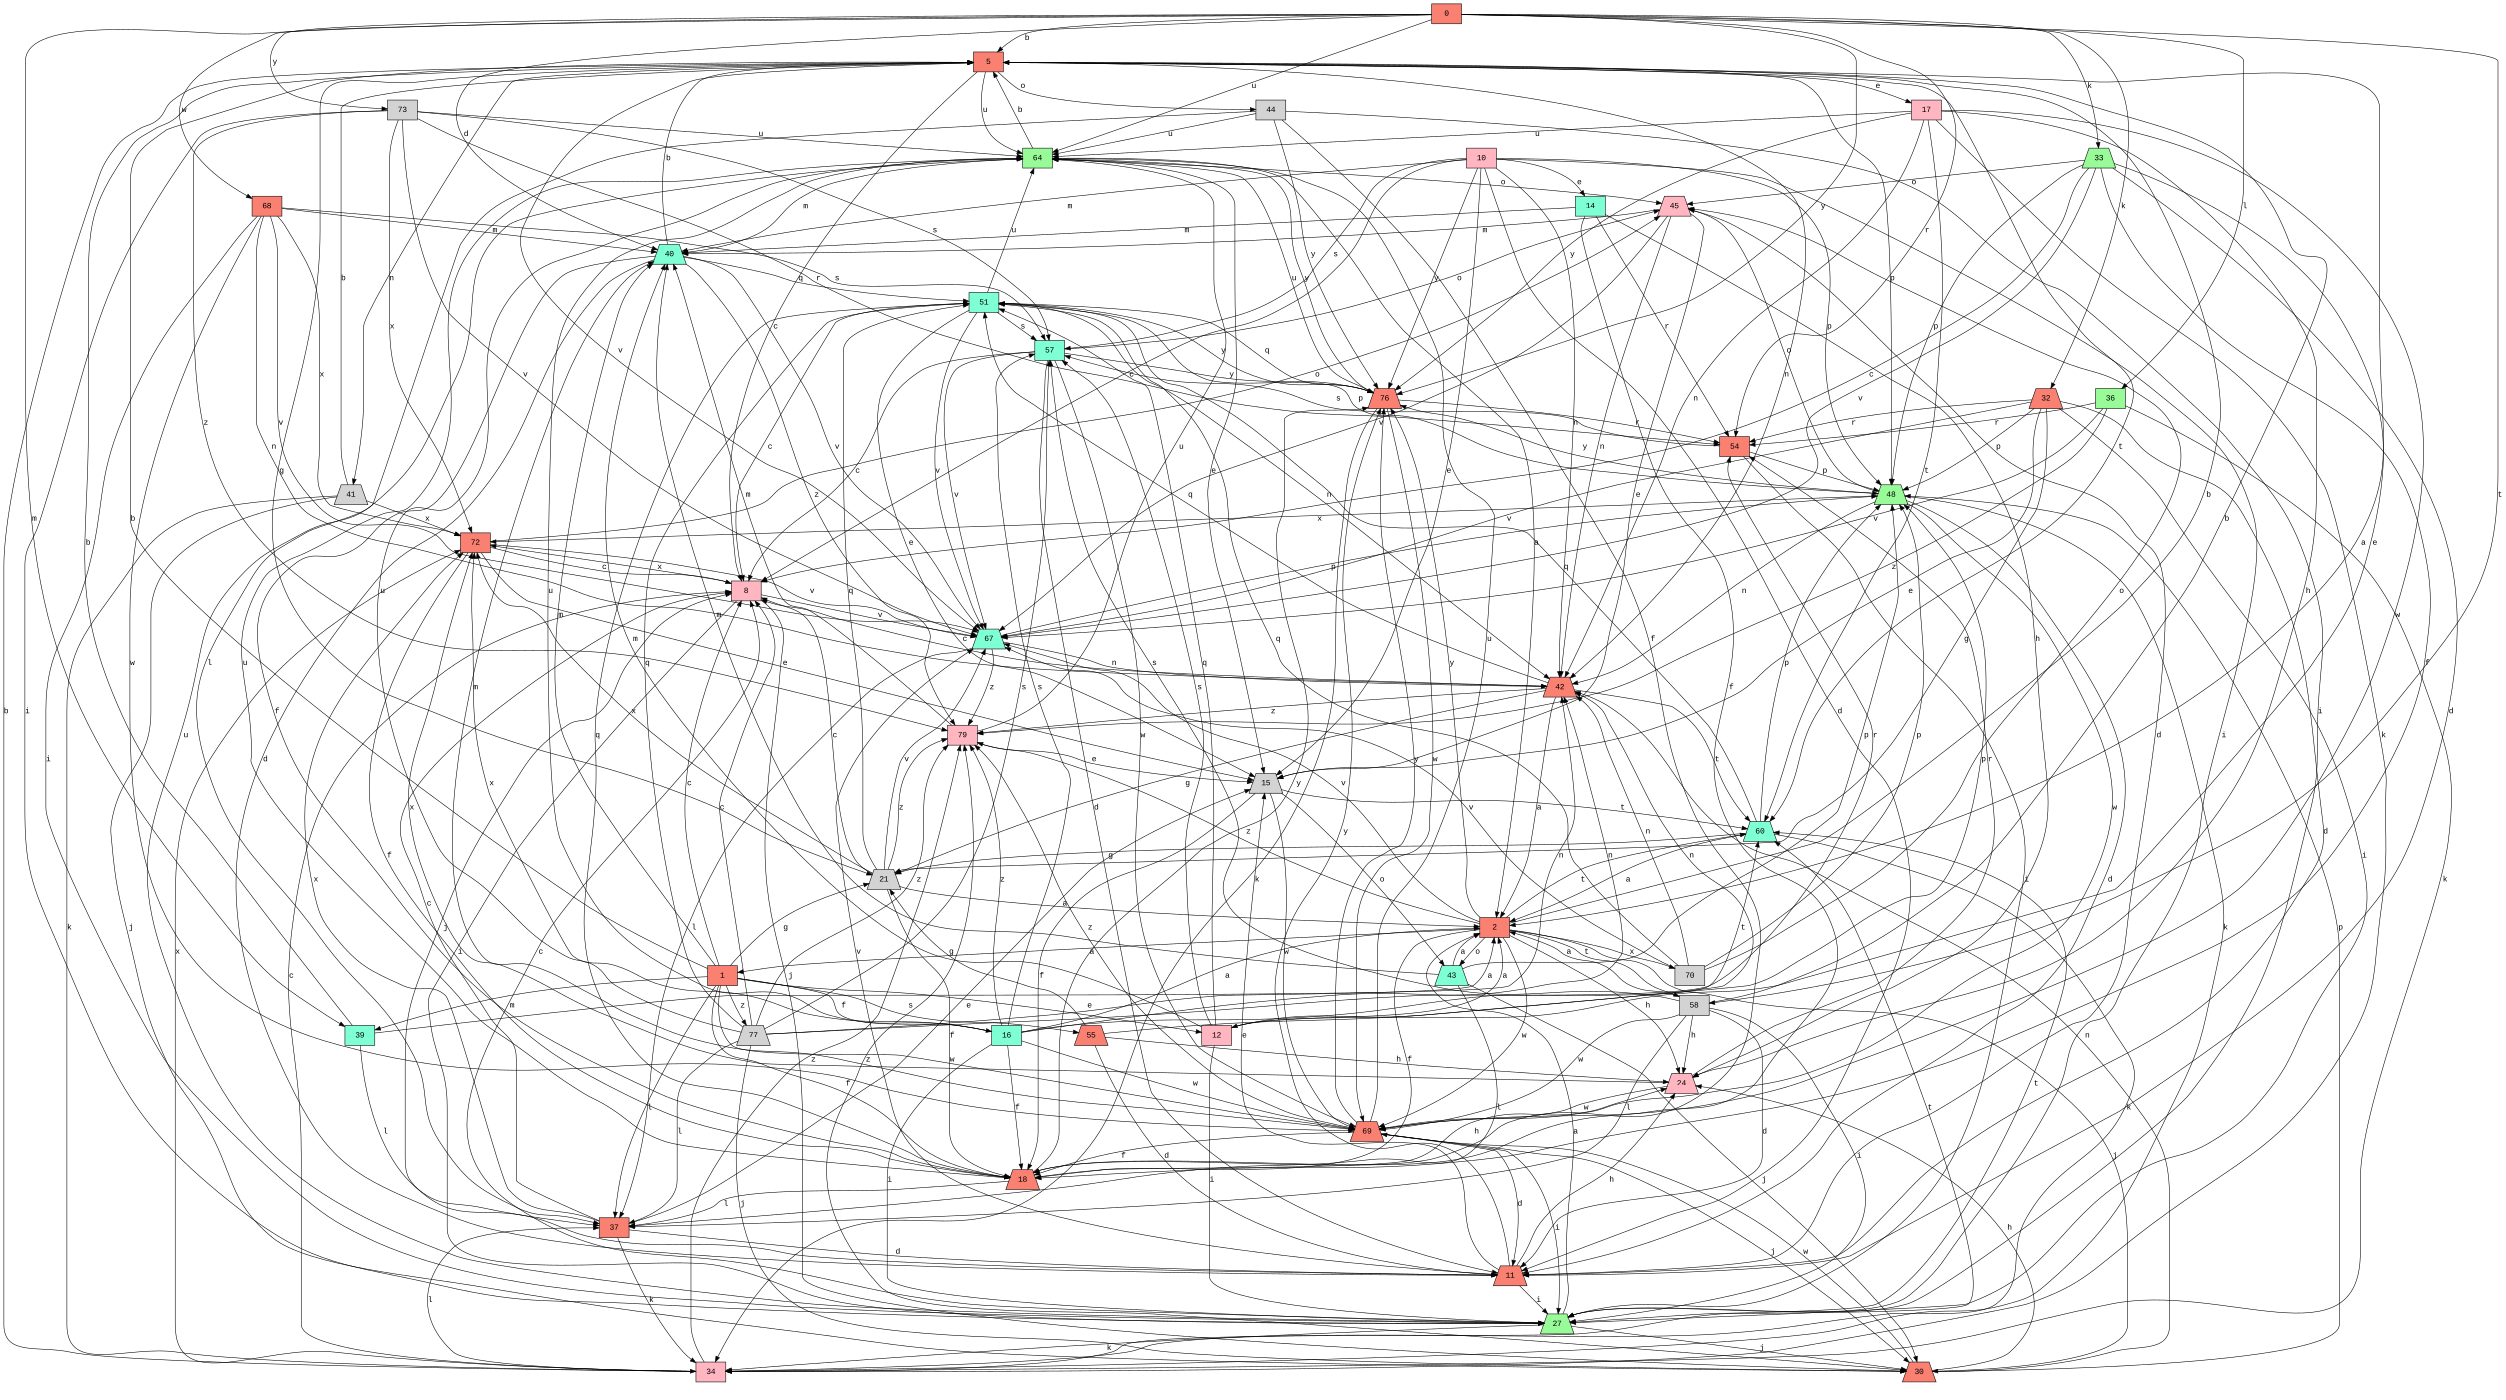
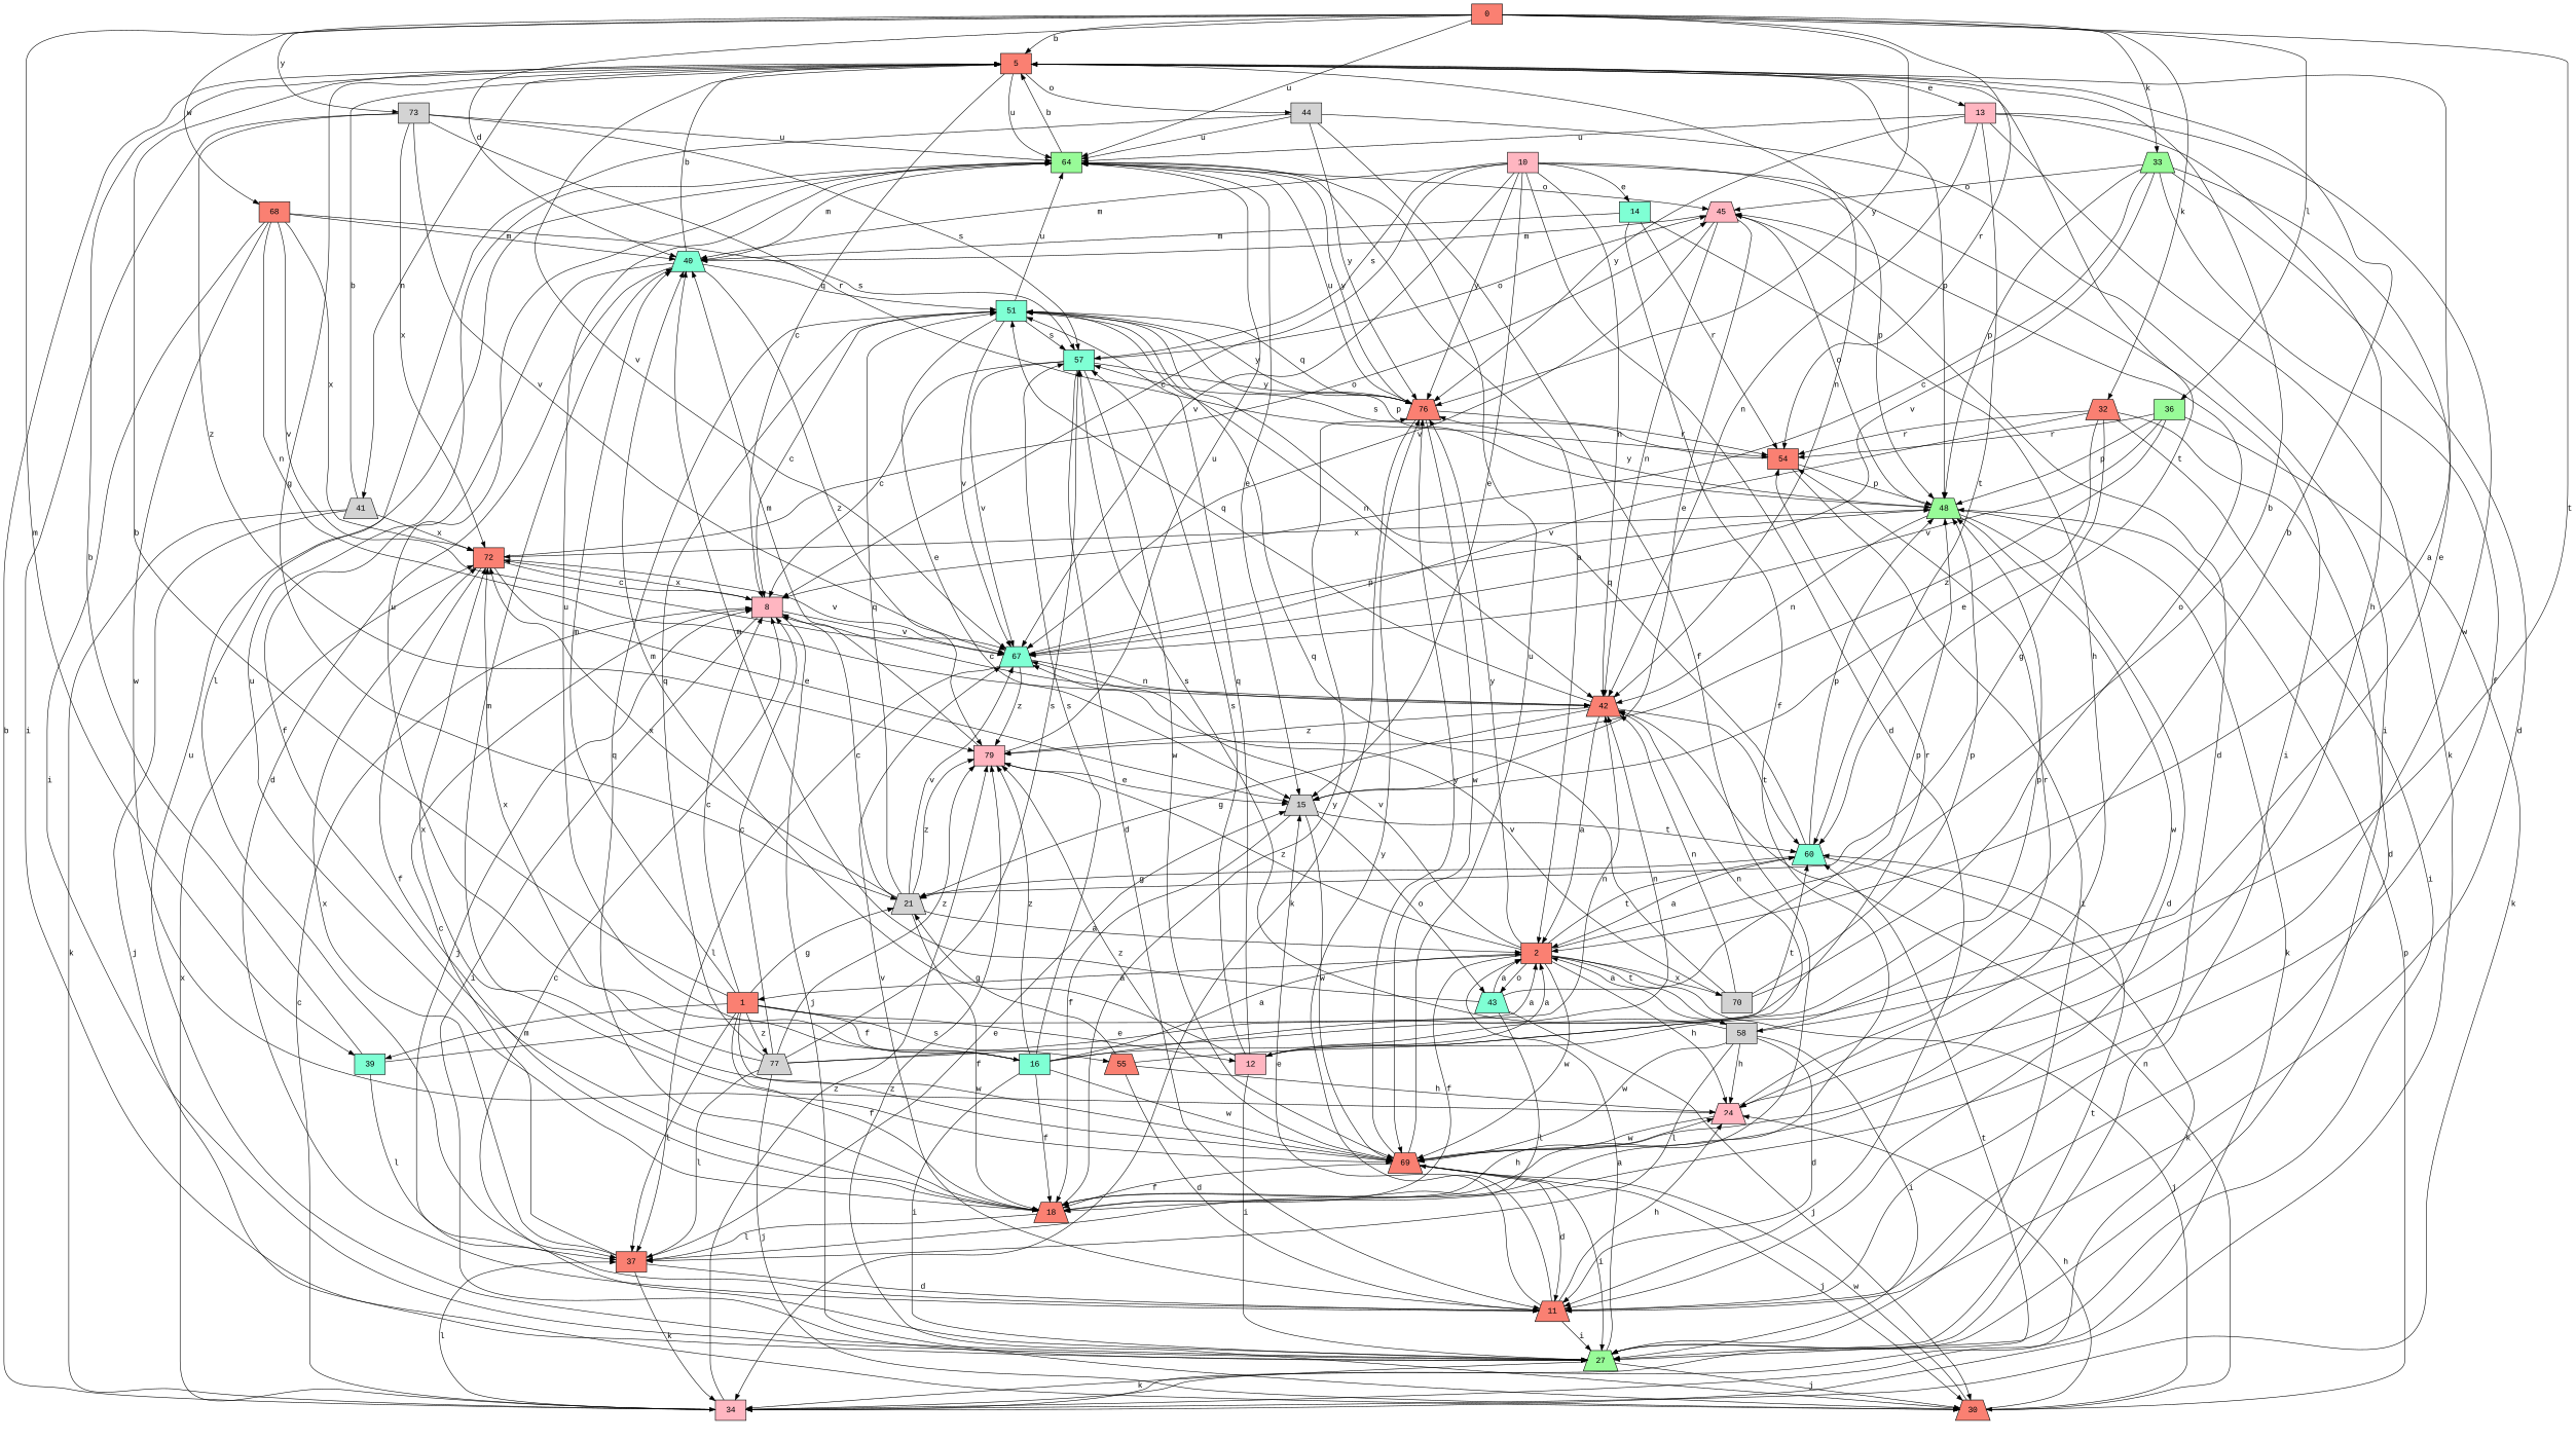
  strict digraph {
    fontname="Liberation Mono"
    node [fillcolor=salmon fontname="Liberation Mono" shape=box style=filled]
    edge [fontname="Liberation Mono"]
    0
    5
    32 [shape=trapezium]
    33 [fillcolor=palegreen shape=trapezium]
    36 [fillcolor=palegreen]
    39 [fillcolor=aquamarine]
    54
    58 [fillcolor=lightgrey]
    64 [fillcolor=palegreen]
    68
    73 [fillcolor=lightgrey]
    76 [shape=trapezium]
    40 [fillcolor=aquamarine shape=trapezium]
    8 [fillcolor=lightpink]
    12 [fillcolor=lightpink]
    21 [fillcolor=lightgrey shape=trapezium]
    60 [fillcolor=aquamarine shape=trapezium]
    67 [fillcolor=aquamarine shape=trapezium]
-   13 [fillcolor=lightpink label=17]
+   13 [fillcolor=lightpink]
    41 [fillcolor=lightgrey shape=trapezium]
    42 [shape=trapezium]
    44 [fillcolor=lightgrey]
    48 [fillcolor=palegreen shape=trapezium]
    10 [fillcolor=lightpink]
    27 [fillcolor=palegreen shape=trapezium]
    11 [shape=trapezium]
    14 [fillcolor=aquamarine]
    15 [fillcolor=lightgrey shape=trapezium]
    57 [fillcolor=aquamarine]
    18 [shape=trapezium]
    2
    45 [fillcolor=lightpink shape=trapezium]
    79 [fillcolor=lightpink]
    34 [fillcolor=lightpink]
    37
    69 [shape=trapezium]
    24 [fillcolor=lightpink shape=trapezium]
    72
    51 [fillcolor=aquamarine]
    1
    16 [fillcolor=aquamarine]
    55 [shape=trapezium]
    77 [fillcolor=lightgrey shape=trapezium]
    30 [shape=trapezium]
    43 [fillcolor=aquamarine shape=trapezium]
    70 [fillcolor=lightgrey]
    0 -> 5 [label=b]
    0 -> 32 [label=k]
    0 -> 33 [label=k]
    0 -> 36 [label=l]
    0 -> 39 [label=m]
    0 -> 54 [label=r]
    0 -> 58 [label=t]
    0 -> 64 [label=u]
    0 -> 68 [label=w]
    0 -> 73 [label=y]
    0 -> 76 [label=y]
    0 -> 40 [label=d]
    5 -> 64 [label=u]
    5 -> 8 [label=c]
    5 -> 12 [label=e]
    5 -> 21 [label=g]
    5 -> 60 [label=t]
    5 -> 67 [label=v]
    5 -> 13 [label=e]
    5 -> 41 [label=n]
    5 -> 42 [label=n]
    5 -> 44 [label=o]
    5 -> 48 [label=p]
    32 -> 54 [label=r]
    32 -> 21 [label=g]
    32 -> 67 [label=v]
-   32 -> 48 [label=p]
+   36 -> 48 [label=p]
    32 -> 27 [label=i]
    32 -> 11 [label=d]
    32 -> 15 [label=e]
    33 -> 8 [label=c]
    33 -> 67 [label=v]
    33 -> 48 [label=p]
    33 -> 11 [label=d]
    33 -> 18 [label=f]
    33 -> 2 [label=a]
    33 -> 45 [label=o]
    36 -> 54 [label=r]
    36 -> 67 [label=v]
    36 -> 79 [label=z]
    36 -> 34 [label=k]
    39 -> 5 [label=b]
    39 -> 42 [label=n]
    39 -> 37 [label=l]
    54 -> 48 [label=p]
    54 -> 27 [label=i]
    54 -> 57 [label=s]
    58 -> 5 [label=b]
    58 -> 27 [label=i]
    58 -> 11 [label=d]
    58 -> 57 [label=s]
    58 -> 2 [label=a]
    58 -> 37 [label=l]
    58 -> 69 [label=w]
    58 -> 24 [label=h]
    64 -> 5 [label=b]
    64 -> 76 [label=y]
    64 -> 40 [label=m]
    64 -> 15 [label=e]
    64 -> 2 [label=a]
    64 -> 45 [label=o]
    68 -> 40 [label=m]
    68 -> 67 [label=v]
    68 -> 42 [label=n]
    68 -> 27 [label=i]
    68 -> 57 [label=s]
    68 -> 69 [label=w]
    68 -> 72 [label=x]
    73 -> 54 [label=r]
    73 -> 64 [label=u]
    73 -> 67 [label=v]
    73 -> 27 [label=i]
    73 -> 57 [label=s]
    73 -> 79 [label=z]
    73 -> 72 [label=x]
    76 -> 54 [label=r]
    76 -> 64 [label=u]
    76 -> 34 [label=k]
    76 -> 69 [label=w]
    76 -> 51 [label=q]
    40 -> 5 [label=b]
    40 -> 11 [label=d]
    40 -> 18 [label=f]
    40 -> 79 [label=z]
    40 -> 51 [label=q]
    8 -> 67 [label=v]
    8 -> 27 [label=i]
    8 -> 72 [label=x]
    8 -> 30 [label=j]
    12 -> 40 [label=m]
    12 -> 42 [label=n]
    12 -> 27 [label=i]
    12 -> 57 [label=s]
    12 -> 2 [label=a]
    12 -> 51 [label=q]
    21 -> 8 [label=c]
    21 -> 67 [label=v]
    21 -> 18 [label=f]
    21 -> 2 [label=a]
    21 -> 79 [label=z]
    21 -> 72 [label=x]
    21 -> 51 [label=q]
    60 -> 21 [label=g]
    60 -> 48 [label=p]
    60 -> 2 [label=a]
    60 -> 34 [label=k]
    60 -> 51 [label=q]
    67 -> 42 [label=n]
    67 -> 48 [label=p]
    67 -> 79 [label=z]
    67 -> 37 [label=l]
    13 -> 64 [label=u]
    13 -> 76 [label=y]
    13 -> 60 [label=t]
    13 -> 42 [label=n]
    13 -> 34 [label=k]
    13 -> 69 [label=w]
    13 -> 24 [label=h]
    41 -> 5 [label=b]
    41 -> 34 [label=k]
    41 -> 72 [label=x]
    41 -> 30 [label=j]
    42 -> 8 [label=c]
    42 -> 21 [label=g]
    42 -> 60 [label=t]
    42 -> 2 [label=a]
    42 -> 79 [label=z]
    42 -> 51 [label=q]
    44 -> 64 [label=u]
    44 -> 76 [label=y]
    44 -> 27 [label=i]
    44 -> 18 [label=f]
    44 -> 37 [label=l]
    48 -> 76 [label=y]
    48 -> 42 [label=n]
    48 -> 11 [label=d]
    48 -> 45 [label=o]
    48 -> 34 [label=k]
    48 -> 69 [label=w]
    48 -> 72 [label=x]
    10 -> 76 [label=y]
    10 -> 40 [label=m]
    10 -> 8 [label=c]
-   40 -> 67 [label=v]
+   10 -> 67 [label=v]
    10 -> 42 [label=n]
    10 -> 48 [label=p]
    10 -> 27 [label=i]
    10 -> 11 [label=d]
    10 -> 14 [label=e]
    10 -> 15 [label=e]
    10 -> 57 [label=s]
    27 -> 64 [label=u]
    27 -> 8 [label=c]
    27 -> 60 [label=t]
    27 -> 2 [label=a]
    27 -> 34 [label=k]
    27 -> 30 [label=j]
    11 -> 76 [label=y]
    11 -> 8 [label=j]
    11 -> 67 [label=v]
    11 -> 27 [label=i]
    11 -> 15 [label=e]
    11 -> 24 [label=h]
    14 -> 54 [label=r]
    14 -> 40 [label=m]
    14 -> 18 [label=f]
    14 -> 24 [label=h]
    15 -> 60 [label=t]
    15 -> 18 [label=f]
    15 -> 69 [label=w]
    15 -> 43 [label=o]
    57 -> 76 [label=y]
    57 -> 8 [label=c]
    57 -> 67 [label=v]
    57 -> 11 [label=d]
    57 -> 45 [label=o]
    57 -> 69 [label=w]
    18 -> 64 [label=u]
    18 -> 76 [label=y]
    18 -> 37 [label=l]
    18 -> 24 [label=h]
    18 -> 51 [label=q]
    2 -> 5 [label=b]
    2 -> 58 [label=t]
    2 -> 76 [label=y]
    2 -> 60 [label=t]
    2 -> 67 [label=v]
    2 -> 18 [label=f]
    2 -> 79 [label=z]
    2 -> 69 [label=w]
    2 -> 24 [label=h]
    2 -> 1 [label=a]
    2 -> 30 [label=j]
    2 -> 43 [label=o]
    2 -> 70 [label=x]
    45 -> 40 [label=m]
    45 -> 67 [label=v]
    45 -> 42 [label=n]
    45 -> 11 [label=d]
    45 -> 15 [label=e]
    79 -> 64 [label=u]
    79 -> 40 [label=m]
    79 -> 15 [label=e]
    34 -> 5 [label=b]
    34 -> 8 [label=c]
    34 -> 60 [label=t]
    34 -> 79 [label=z]
    34 -> 37 [label=l]
    34 -> 72 [label=x]
    37 -> 8 [label=c]
    37 -> 11 [label=d]
    37 -> 15 [label=e]
    37 -> 34 [label=k]
    37 -> 72 [label=x]
    69 -> 64 [label=u]
    69 -> 76 [label=y]
    69 -> 40 [label=m]
    69 -> 27 [label=i]
    69 -> 11 [label=d]
    69 -> 18 [label=f]
    69 -> 79 [label=z]
    69 -> 30 [label=j]
    24 -> 54 [label=r]
    24 -> 69 [label=w]
    24 -> 72 [label=x]
    72 -> 8 [label=c]
    72 -> 67 [label=v]
    72 -> 15 [label=e]
    72 -> 18 [label=f]
    72 -> 45 [label=o]
    51 -> 64 [label=u]
    51 -> 76 [label=y]
    51 -> 8 [label=c]
    51 -> 67 [label=v]
    51 -> 42 [label=n]
    51 -> 48 [label=p]
    51 -> 15 [label=e]
    51 -> 57 [label=s]
    1 -> 5 [label=b]
    1 -> 39 [label=m]
    1 -> 40 [label=m]
    1 -> 8 [label=c]
    1 -> 12 [label=e]
    1 -> 21 [label=g]
    1 -> 18 [label=f]
    1 -> 37 [label=l]
    1 -> 69 [label=w]
    1 -> 16 [label=f]
    1 -> 55 [label=s]
    1 -> 77 [label=z]
    16 -> 64 [label=u]
    16 -> 60 [label=t]
    16 -> 42 [label=n]
    16 -> 27 [label=i]
    16 -> 57 [label=s]
    16 -> 18 [label=f]
    16 -> 2 [label=a]
    16 -> 79 [label=z]
    16 -> 69 [label=w]
    16 -> 72 [label=x]
    55 -> 21 [label=g]
    55 -> 48 [label=p]
    55 -> 11 [label=d]
    55 -> 24 [label=h]
    77 -> 54 [label=r]
    77 -> 64 [label=u]
    77 -> 8 [label=c]
    77 -> 57 [label=s]
    77 -> 2 [label=a]
    77 -> 79 [label=z]
    77 -> 37 [label=l]
    77 -> 51 [label=q]
    77 -> 30 [label=j]
    30 -> 42 [label=n]
    30 -> 48 [label=p]
    30 -> 79 [label=z]
    30 -> 69 [label=w]
    30 -> 24 [label=h]
    43 -> 40 [label=m]
    43 -> 48 [label=p]
    43 -> 2 [label=a]
    43 -> 37 [label=l]
    43 -> 30 [label=j]
    70 -> 67 [label=v]
    70 -> 42 [label=n]
    70 -> 48 [label=p]
    70 -> 45 [label=o]
    70 -> 51 [label=q]
  }
